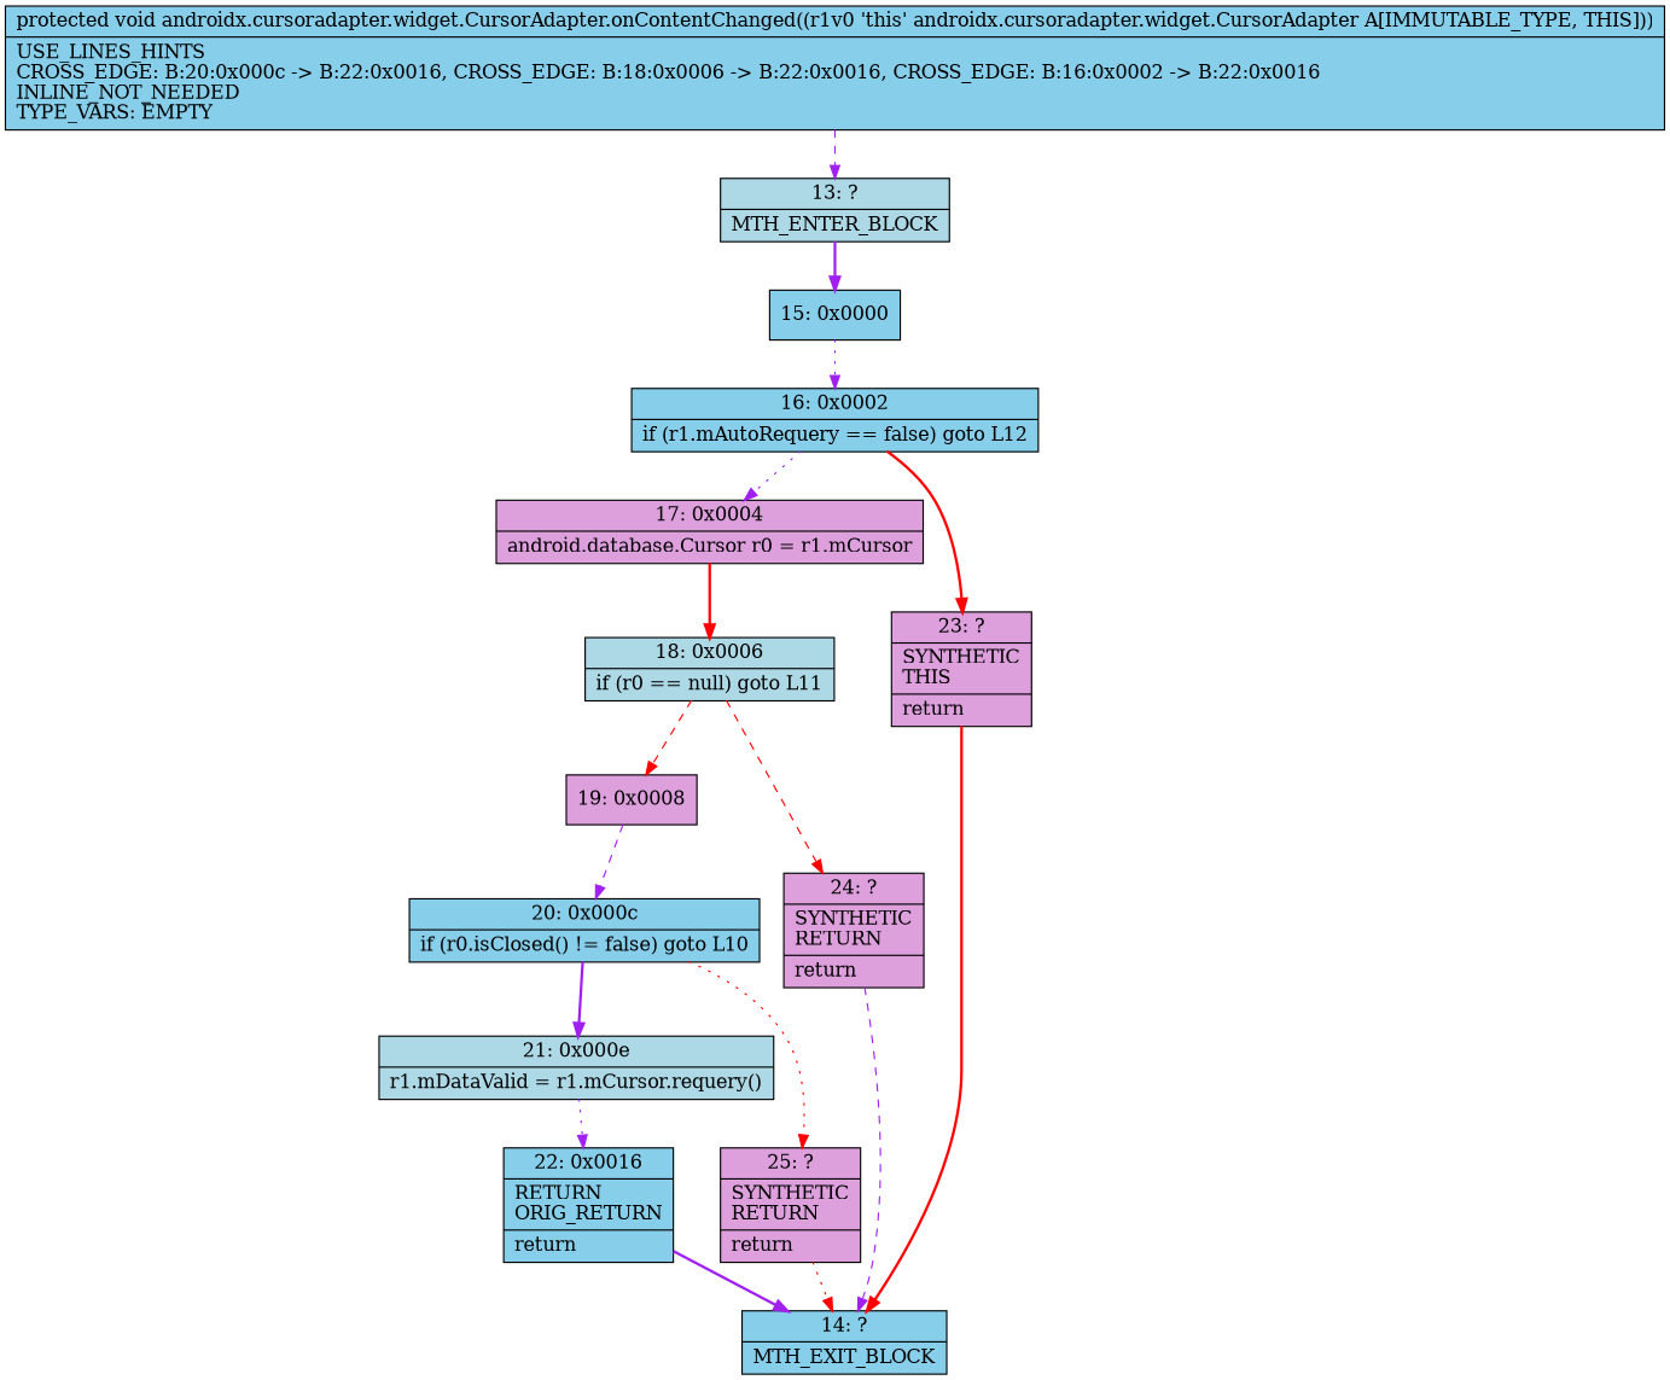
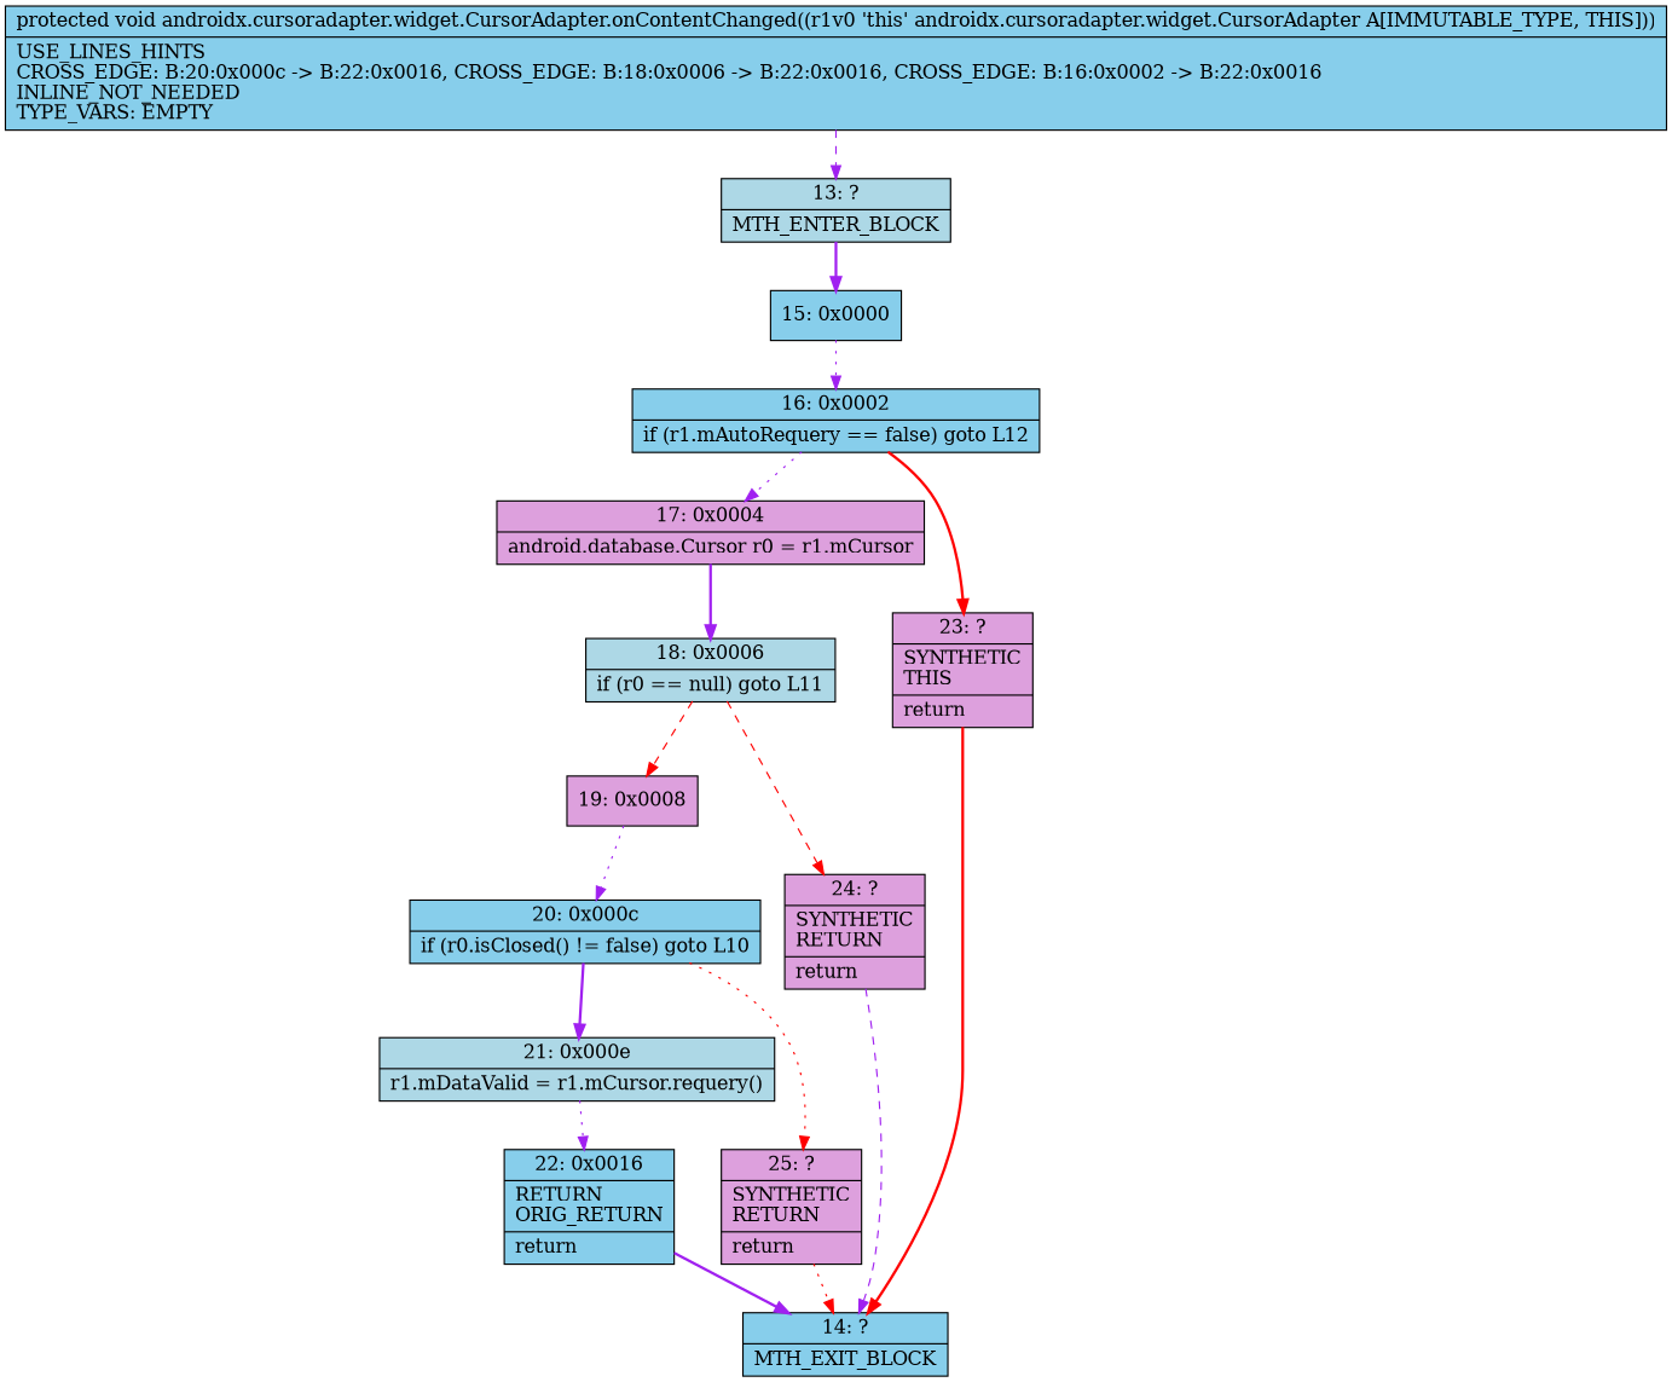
  digraph {
    node [fillcolor=skyblue shape=record style=filled]
    edge [color=purple style=bold]
    n1 [fillcolor=lightblue label="{13\:\ ?|MTH_ENTER_BLOCK\l}"]
    n2 [label="{15\:\ 0x0000}"]
    n3 [label="{16\:\ 0x0002|if (r1.mAutoRequery == false) goto L12\l}"]
    n4 [fillcolor=plum label="{17\:\ 0x0004|android.database.Cursor r0 = r1.mCursor\l}"]
    n5 [fillcolor=plum label="{23\:\ ?|SYNTHETIC\lTHIS\l|return\l}"]
    n6 [fillcolor=lightblue label="{18\:\ 0x0006|if (r0 == null) goto L11\l}"]
    n7 [label="{14\:\ ?|MTH_EXIT_BLOCK\l}"]
    n8 [fillcolor=plum label="{19\:\ 0x0008}"]
    n9 [fillcolor=plum label="{24\:\ ?|SYNTHETIC\lRETURN\l|return\l}"]
    n10 [label="{20\:\ 0x000c|if (r0.isClosed() != false) goto L10\l}"]
    n11 [fillcolor=lightblue label="{21\:\ 0x000e|r1.mDataValid = r1.mCursor.requery()\l}"]
    n12 [fillcolor=plum label="{25\:\ ?|SYNTHETIC\lRETURN\l|return\l}"]
    n13 [label="{22\:\ 0x0016|RETURN\lORIG_RETURN\l|return\l}"]
    n14 [label="{protected void androidx.cursoradapter.widget.CursorAdapter.onContentChanged((r1v0 'this' androidx.cursoradapter.widget.CursorAdapter A[IMMUTABLE_TYPE, THIS]))  | USE_LINES_HINTS\lCROSS_EDGE: B:20:0x000c \-\> B:22:0x0016, CROSS_EDGE: B:18:0x0006 \-\> B:22:0x0016, CROSS_EDGE: B:16:0x0002 \-\> B:22:0x0016\lINLINE_NOT_NEEDED\lTYPE_VARS: EMPTY\l}"]
    n1 -> n2
    n2 -> n3 [style=dotted]
    n3 -> n4 [style=dotted]
    n3 -> n5 [color=red]
-   n4 -> n6 [color=red]
+   n4 -> n6
    n5 -> n7 [color=red]
    n6 -> n8 [color=red style=dashed]
    n6 -> n9 [color=red style=dashed]
-   n8 -> n10 [style=dashed]
+   n8 -> n10 [style=dotted]
    n9 -> n7 [style=dashed]
    n10 -> n11
    n10 -> n12 [color=red style=dotted]
    n11 -> n13 [style=dotted]
    n12 -> n7 [color=red style=dotted]
    n13 -> n7
    n14 -> n1 [style=dashed]
  }
